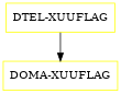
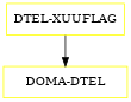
  digraph {
    fontname="DejaVu Serif"
    node [color=yellow shape=box fontname="DejaVu Serif"]
    "DTEL-XUUFLAG"
-   "DOMA-XUUFLAG"
+   "DOMA-XUUFLAG" [label="DOMA-DTEL"]
    "DTEL-XUUFLAG" -> "DOMA-XUUFLAG" [fontname="DejaVu Serif"]
  }
